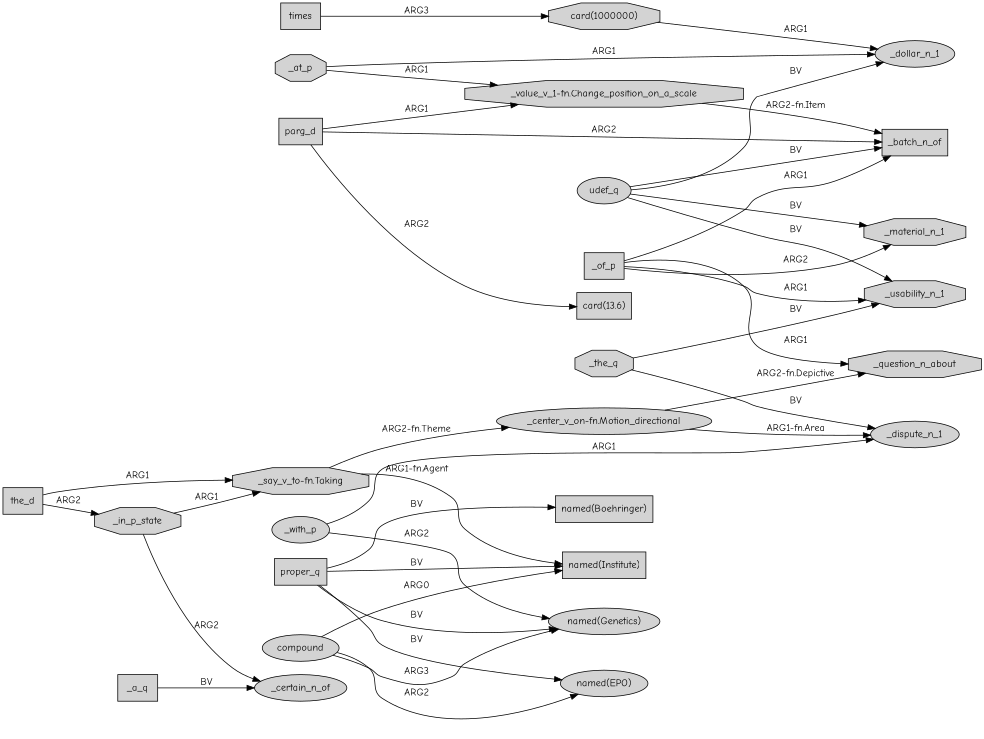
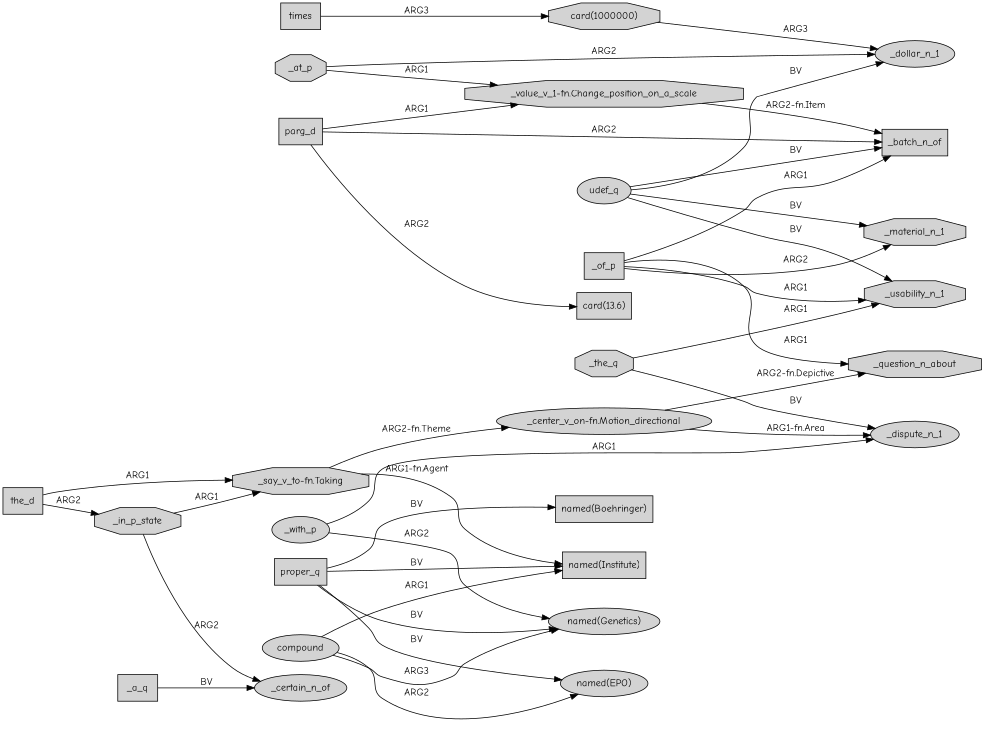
  digraph {
    fontname="Comic Neue"
    rankdir=LR
    node [fontname="Comic Neue" shape=box style=filled]
    edge [fontname="Comic Neue"]
    "card(1000000)" [shape=octagon]
    times
    _dollar_n_1 [shape=ellipse]
    proper_q
    "named(Institute)"
    "named(EPO)" [shape=ellipse]
    "named(Genetics)" [shape=ellipse]
    "named(Boehringer)"
    _question_n_about [shape=octagon]
    _of_p
    _batch_n_of
    _material_n_1 [shape=octagon]
    _usability_n_1 [shape=octagon]
    n14 [label=the_d]
    _in_p_state [shape=octagon]
    "_say_v_to-fn.Taking" [shape=octagon]
    n17 [label=_certain_n_of shape=ellipse]
    "_center_v_on-fn.Motion_directional" [shape=ellipse]
    _dispute_n_1 [shape=ellipse]
    compound [shape=ellipse]
    udef_q [shape=ellipse]
    parg_d
    "card(13.6)"
    "_value_v_1-fn.Change_position_on_a_scale" [shape=octagon]
    _with_p [shape=ellipse]
    _at_p [shape=octagon]
    _the_q [shape=octagon]
    _a_q
-   "card(1000000)" -> _dollar_n_1 [label=ARG1]
+   "card(1000000)" -> _dollar_n_1 [label=ARG3]
    times -> "card(1000000)" [label=ARG3]
    proper_q -> "named(Institute)" [label=BV]
    proper_q -> "named(EPO)" [label=BV]
    proper_q -> "named(Genetics)" [label=BV]
    proper_q -> "named(Boehringer)" [label=BV]
    _of_p -> _question_n_about [label=ARG1]
    _of_p -> _batch_n_of [label=ARG1]
    _of_p -> _material_n_1 [label=ARG2]
    _of_p -> _usability_n_1 [label=ARG1]
    n14 -> _in_p_state [label=ARG2]
    n14 -> "_say_v_to-fn.Taking" [label=ARG1]
    _in_p_state -> "_say_v_to-fn.Taking" [label=ARG1]
    _in_p_state -> n17 [label=ARG2]
    "_say_v_to-fn.Taking" -> "named(Institute)" [label="ARG1-fn.Agent"]
    "_say_v_to-fn.Taking" -> "_center_v_on-fn.Motion_directional" [label="ARG2-fn.Theme"]
    "_center_v_on-fn.Motion_directional" -> _question_n_about [label="ARG2-fn.Depictive"]
    "_center_v_on-fn.Motion_directional" -> _dispute_n_1 [label="ARG1-fn.Area"]
-   compound -> "named(Institute)" [label=ARG0]
+   compound -> "named(Institute)" [label=ARG1]
    compound -> "named(EPO)" [label=ARG2]
    compound -> "named(Genetics)" [label=ARG3]
    udef_q -> _dollar_n_1 [label=BV]
    udef_q -> _batch_n_of [label=BV]
    udef_q -> _material_n_1 [label=BV]
    udef_q -> _usability_n_1 [label=BV]
    parg_d -> _batch_n_of [label=ARG2]
    parg_d -> "card(13.6)" [label=ARG2]
    parg_d -> "_value_v_1-fn.Change_position_on_a_scale" [label=ARG1]
    "_value_v_1-fn.Change_position_on_a_scale" -> _batch_n_of [label="ARG2-fn.Item"]
    _with_p -> "named(Genetics)" [label=ARG2]
    _with_p -> _dispute_n_1 [label=ARG1]
-   _at_p -> _dollar_n_1 [label=ARG1]
+   _at_p -> _dollar_n_1 [label=ARG2]
    _at_p -> "_value_v_1-fn.Change_position_on_a_scale" [label=ARG1]
-   _the_q -> _usability_n_1 [label=BV]
+   _the_q -> _usability_n_1 [label=ARG1]
    _the_q -> _dispute_n_1 [label=BV]
    _a_q -> n17 [label=BV]
  }
